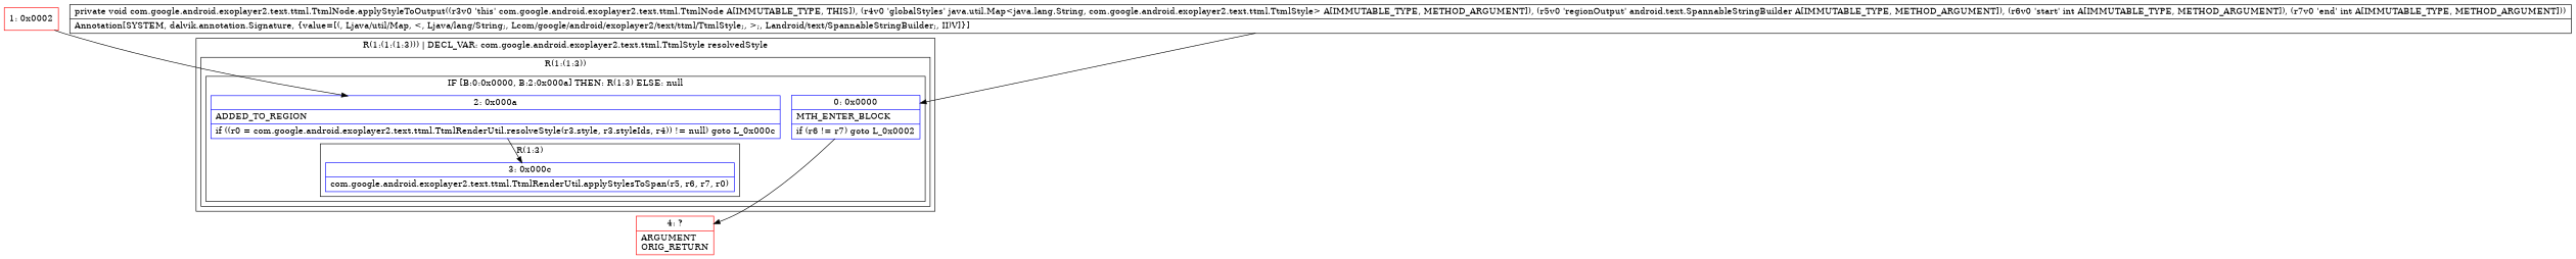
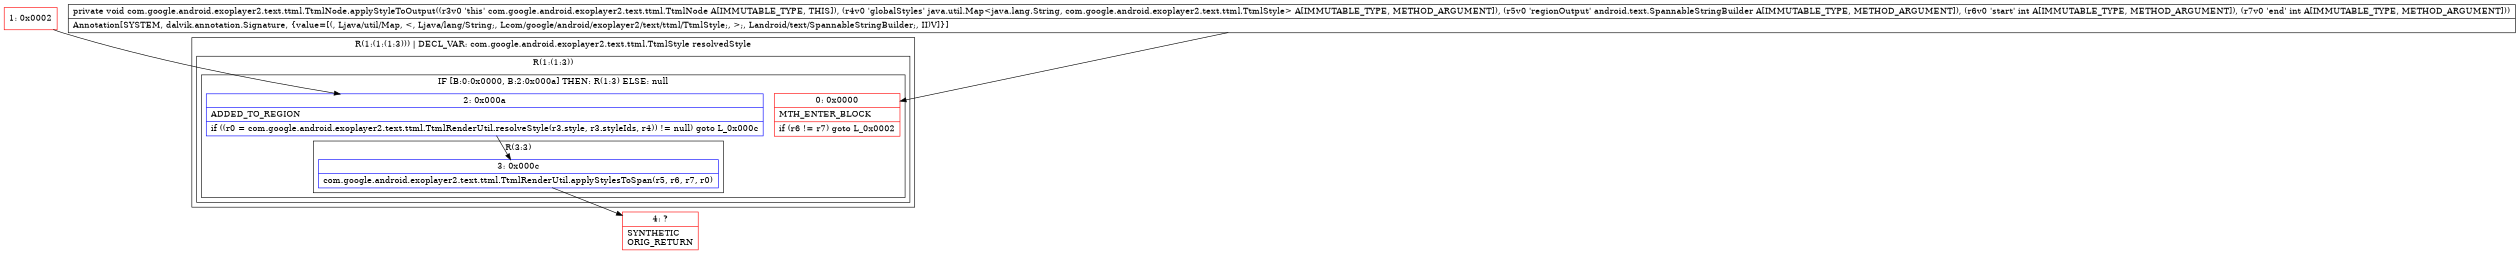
  digraph {
    node [color=blue shape=record]
    n1 [label="{3\:\ 0x000c|com.google.android.exoplayer2.text.ttml.TtmlRenderUtil.applyStylesToSpan(r5, r6, r7, r0)\l}"]
-   n2 [label="{0\:\ 0x0000|MTH_ENTER_BLOCK\l|if (r6 != r7) goto L_0x0002\l}"]
+   n2 [color=red label="{0\:\ 0x0000|MTH_ENTER_BLOCK\l|if (r6 != r7) goto L_0x0002\l}"]
    n3 [label="{2\:\ 0x000a|ADDED_TO_REGION\l|if ((r0 = com.google.android.exoplayer2.text.ttml.TtmlRenderUtil.resolveStyle(r3.style, r3.styleIds, r4)) != null) goto L_0x000c\l}"]
-   n4 [color=red label="{4\:\ ?|ARGUMENT\lORIG_RETURN\l}"]
+   n4 [color=red label="{4\:\ ?|SYNTHETIC\lORIG_RETURN\l}"]
    n5 [color=red label="{1\:\ 0x0002}"]
    n6 [label="{private void com.google.android.exoplayer2.text.ttml.TtmlNode.applyStyleToOutput((r3v0 'this' com.google.android.exoplayer2.text.ttml.TtmlNode A[IMMUTABLE_TYPE, THIS]), (r4v0 'globalStyles' java.util.Map\<java.lang.String, com.google.android.exoplayer2.text.ttml.TtmlStyle\> A[IMMUTABLE_TYPE, METHOD_ARGUMENT]), (r5v0 'regionOutput' android.text.SpannableStringBuilder A[IMMUTABLE_TYPE, METHOD_ARGUMENT]), (r6v0 'start' int A[IMMUTABLE_TYPE, METHOD_ARGUMENT]), (r7v0 'end' int A[IMMUTABLE_TYPE, METHOD_ARGUMENT]))  | Annotation[SYSTEM, dalvik.annotation.Signature, \{value=[(, Ljava\/util\/Map, \<, Ljava\/lang\/String;, Lcom\/google\/android\/exoplayer2\/text\/ttml\/TtmlStyle;, \>;, Landroid\/text\/SpannableStringBuilder;, II)V]\}]\l}" color=""]
    subgraph cluster_1 {
      label="R(1:(1:(1:3))) | DECL_VAR: com.google.android.exoplayer2.text.ttml.TtmlStyle resolvedStyle\l"
      subgraph cluster_2 {
        label="R(1:(1:3))"
        subgraph cluster_3 {
          label="IF [B:0:0x0000, B:2:0x000a] THEN: R(1:3) ELSE: null"
          n2
          n3
          subgraph cluster_4 {
-           label="R(1:3)"
+           label="R(3:3)"
            n1
          }
        }
      }
    }
-   n2 -> n4
+   n1 -> n4
    n3 -> n1
    n5 -> n3
    n6 -> n2
  }
